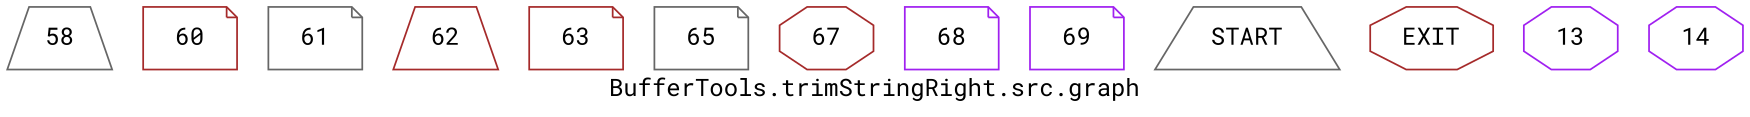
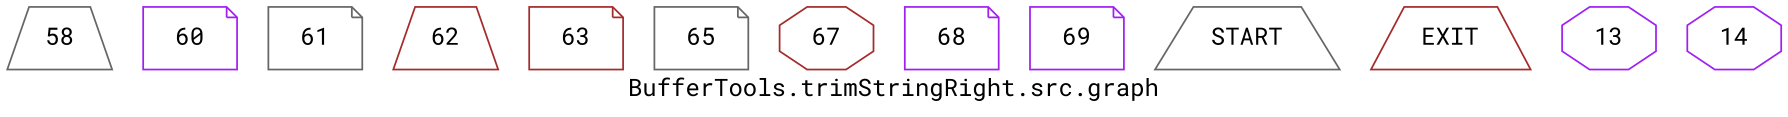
  digraph {
    label="BufferTools.trimStringRight.src.graph"
    fontname="Roboto Mono"
    node [color=brown shape=note fontname="Roboto Mono"]
    n1 [label=58 color=gray40 shape=trapezium]
-   n2 [label=60]
+   n2 [label=60 color=purple]
    n3 [label=61 color=gray40]
    n4 [label=62 shape=trapezium]
    n5 [label=63]
    n6 [label=65 color=gray40]
    n7 [label=67 shape=octagon]
    n8 [label=68 color=purple]
    n9 [label=69 color=purple]
    n10 [label=START color=gray40 shape=trapezium]
-   n11 [label=EXIT shape=octagon]
+   n11 [label=EXIT shape=trapezium]
    13 [color=purple shape=octagon]
    14 [color=purple shape=octagon]
  }
